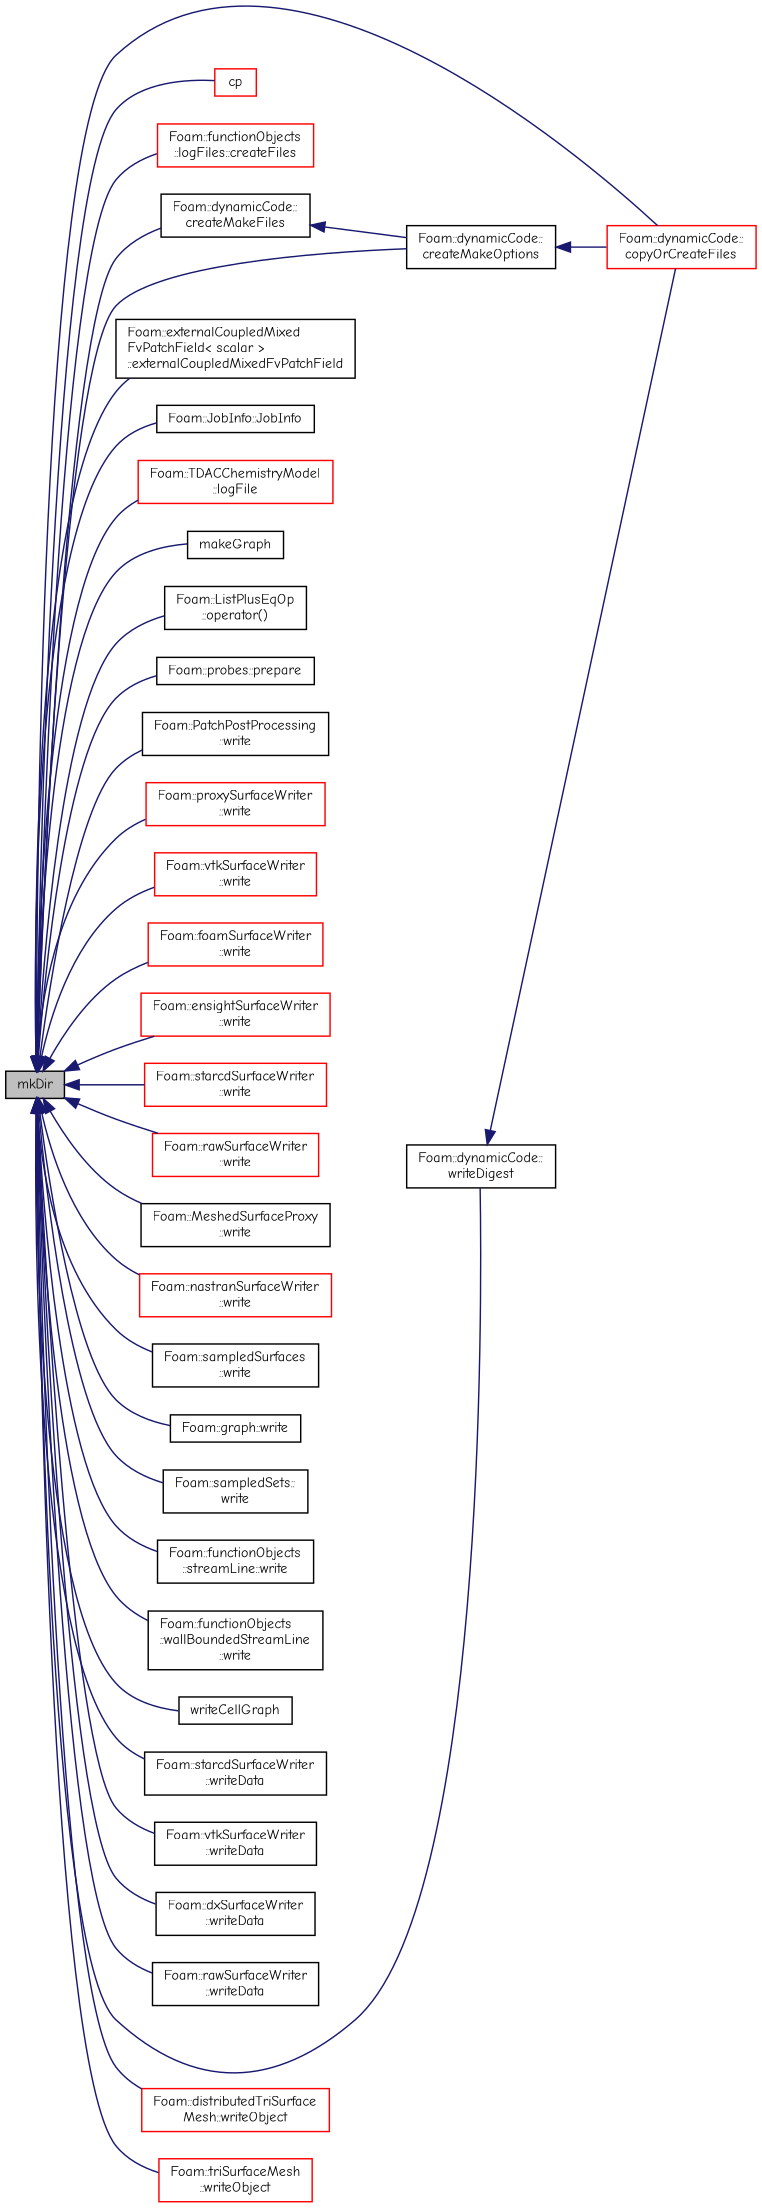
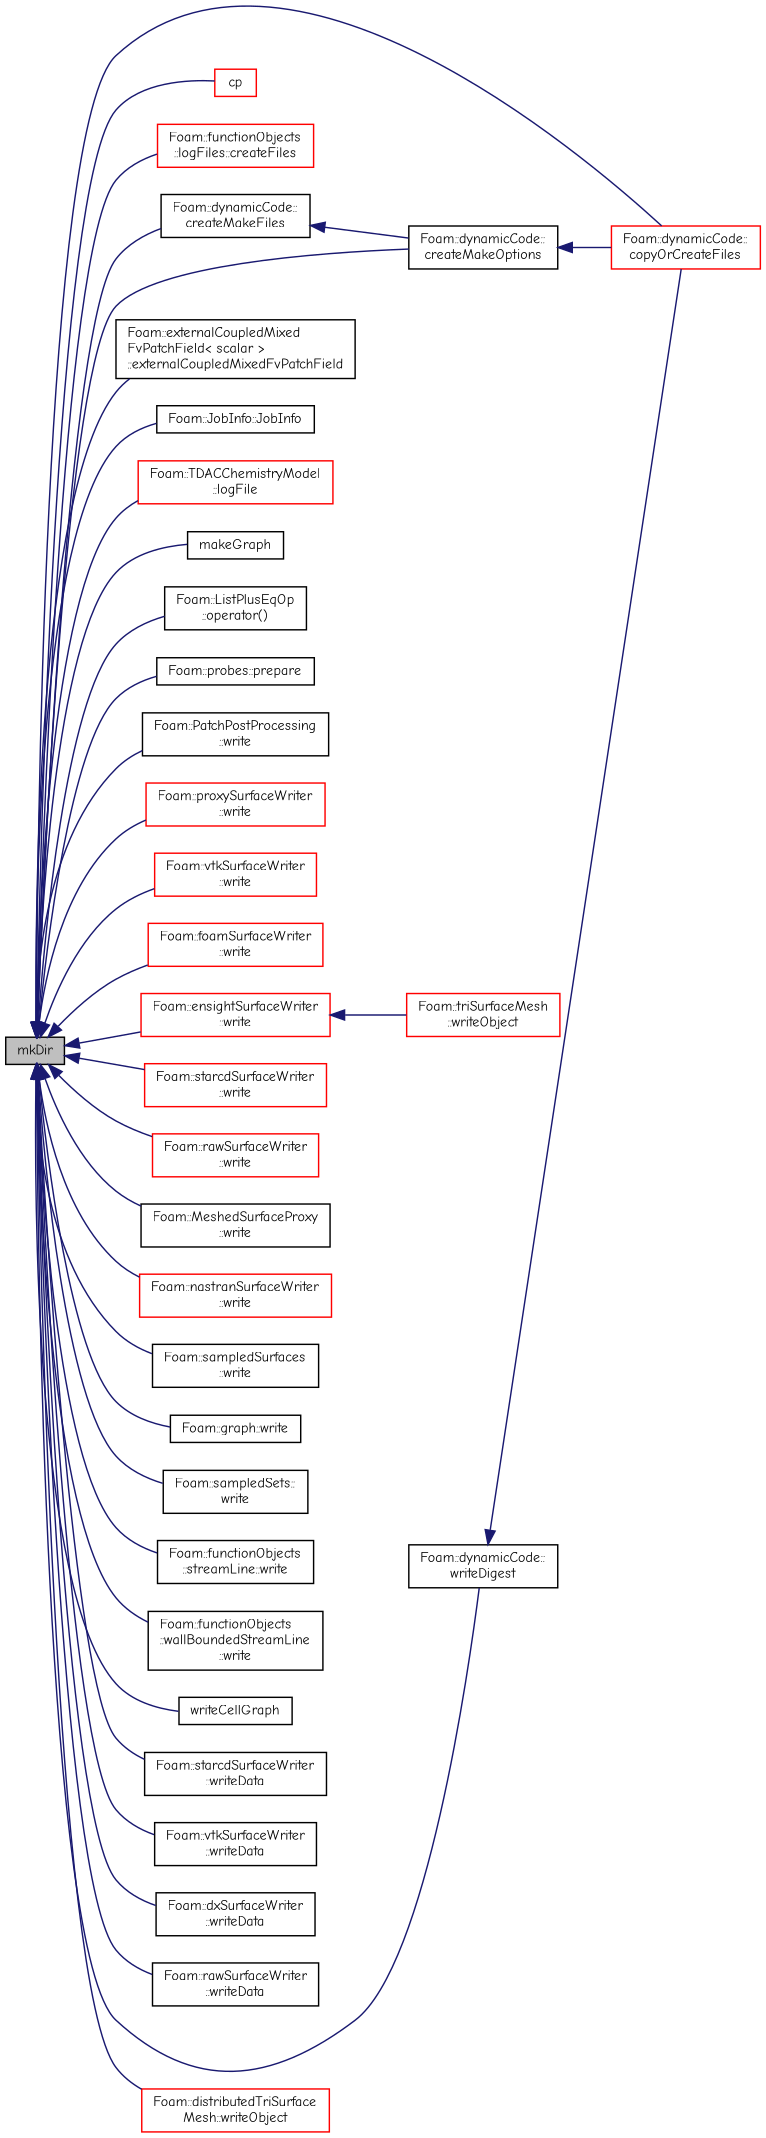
  digraph {
    fontname="Comic Neue"
    rankdir=LR
    node [color=black fontname="Comic Neue" fontsize=10 shape=record]
    edge [color=midnightblue dir=back fontname="Comic Neue" fontsize=10 labelfontname=Helvetica labelfontsize=10 style=solid]
    n1 [fillcolor=grey75 fontcolor=black height=0.2 label=mkDir style=filled width=0.4]
    n2 [color=red height=0.2 label="Foam::dynamicCode::\lcopyOrCreateFiles" width=0.4]
    n3 [color=red height=0.2 label=cp width=0.4]
    n4 [color=red height=0.2 label="Foam::functionObjects\l::logFiles::createFiles" width=0.4]
    n5 [height=0.2 label="Foam::dynamicCode::\lcreateMakeFiles" width=0.4]
    n6 [height=0.2 label="Foam::dynamicCode::\lcreateMakeOptions" width=0.4]
    n7 [height=0.2 label="Foam::externalCoupledMixed\lFvPatchField\< scalar \>\l::externalCoupledMixedFvPatchField" width=0.4]
    n8 [height=0.2 label="Foam::JobInfo::JobInfo" width=0.4]
    n9 [color=red height=0.2 label="Foam::TDACChemistryModel\l::logFile" width=0.4]
    n10 [height=0.2 label=makeGraph width=0.4]
    n11 [height=0.2 label="Foam::ListPlusEqOp\l::operator()" width=0.4]
    n12 [height=0.2 label="Foam::probes::prepare" width=0.4]
    n13 [height=0.2 label="Foam::PatchPostProcessing\l::write" width=0.4]
    n14 [color=red height=0.2 label="Foam::proxySurfaceWriter\l::write" width=0.4]
    n15 [color=red height=0.2 label="Foam::vtkSurfaceWriter\l::write" width=0.4]
    n16 [color=red height=0.2 label="Foam::foamSurfaceWriter\l::write" width=0.4]
    n17 [color=red height=0.2 label="Foam::ensightSurfaceWriter\l::write" width=0.4]
    n18 [color=red height=0.2 label="Foam::starcdSurfaceWriter\l::write" width=0.4]
    n19 [color=red height=0.2 label="Foam::rawSurfaceWriter\l::write" width=0.4]
    n20 [height=0.2 label="Foam::MeshedSurfaceProxy\l::write" width=0.4]
    n21 [color=red height=0.2 label="Foam::nastranSurfaceWriter\l::write" width=0.4]
    n22 [height=0.2 label="Foam::sampledSurfaces\l::write" width=0.4]
    n23 [height=0.2 label="Foam::graph::write" width=0.4]
    n24 [height=0.2 label="Foam::sampledSets::\lwrite" width=0.4]
    n25 [height=0.2 label="Foam::functionObjects\l::streamLine::write" width=0.4]
    n26 [height=0.2 label="Foam::functionObjects\l::wallBoundedStreamLine\l::write" width=0.4]
    n27 [height=0.2 label=writeCellGraph width=0.4]
    n28 [height=0.2 label="Foam::starcdSurfaceWriter\l::writeData" width=0.4]
    n29 [height=0.2 label="Foam::vtkSurfaceWriter\l::writeData" width=0.4]
    n30 [height=0.2 label="Foam::dxSurfaceWriter\l::writeData" width=0.4]
    n31 [height=0.2 label="Foam::rawSurfaceWriter\l::writeData" width=0.4]
    n32 [height=0.2 label="Foam::dynamicCode::\lwriteDigest" width=0.4]
    n33 [color=red height=0.2 label="Foam::distributedTriSurface\lMesh::writeObject" width=0.4]
    n34 [color=red height=0.2 label="Foam::triSurfaceMesh\l::writeObject" width=0.4]
    n1 -> n2
    n1 -> n3
    n1 -> n4
    n1 -> n5
    n1 -> n6
    n1 -> n7
    n1 -> n8
    n1 -> n9
    n1 -> n10
    n1 -> n11
    n1 -> n12
    n1 -> n13
    n1 -> n14
    n1 -> n15
    n1 -> n16
    n1 -> n17
    n1 -> n18
    n1 -> n19
    n1 -> n20
    n1 -> n21
    n1 -> n22
    n1 -> n23
    n1 -> n24
    n1 -> n25
    n1 -> n26
    n1 -> n27
    n1 -> n28
    n1 -> n29
    n1 -> n30
    n1 -> n31
    n1 -> n32
    n1 -> n33
-   n1 -> n34
+   n17 -> n34
    n5 -> n6
    n6 -> n2
    n32 -> n2
  }
